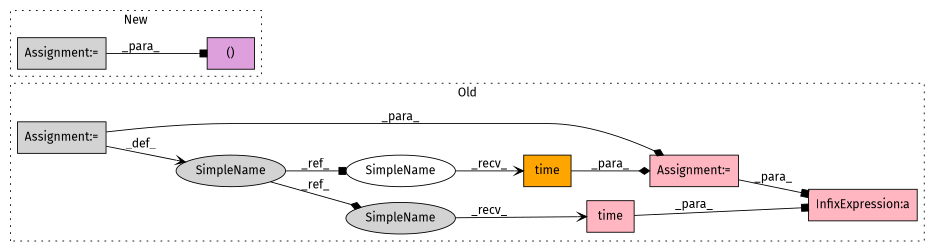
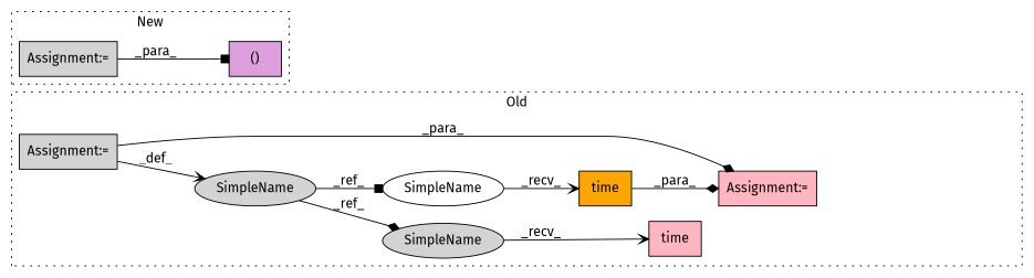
  digraph {
    rankdir=LR
    fontname="Fira Sans"
    node [a=7 l=4 s=1114 shape=box style=filled fillcolor=lightgrey fontname="Fira Sans"]
    edge [arrowhead=box fontname="Fira Sans"]
    n1 [a=32 l=6 label=time s=1648 fillcolor=lightpink]
    n2 [label="Assignment:="]
    n3 [a=42 label=SimpleName shape=ellipse]
    n4 [a=32 l=6 label=time s=1366 fillcolor=orange]
-   n5 [a=27 l=3 label="InfixExpression:a" s=1654 fillcolor=lightpink]
    n6 [l=1 label="Assignment:=" s=1360 fillcolor=lightpink]
    n7 [a=42 label=SimpleName s=1643 shape=ellipse]
    n8 [a=42 label=SimpleName s=1361 shape=ellipse fillcolor=white]
    n9 [a=106 l=29 label="()" s=1332 fillcolor=plum]
    n10 [l=11 label="Assignment:=" s=1088]
    subgraph cluster_1 {
      label=Old
      style=dotted
      n1
      n2
      n3
      n4
-     n5
      n6
      n7
      n8
    }
    subgraph cluster_2 {
      label=New
      style=dotted
      n9
      n10
    }
-   n1 -> n5 [label=_para_]
    n2 -> n3 [label=_def_ arrowhead=vee]
    n2 -> n6 [label=_para_ arrowhead=diamond]
    n3 -> n7 [label=_ref_ arrowhead=diamond]
    n3 -> n8 [label=_ref_]
    n4 -> n6 [label=_para_ arrowhead=diamond]
-   n6 -> n5 [label=_para_]
    n7 -> n1 [label=_recv_ arrowhead=vee]
    n8 -> n4 [label=_recv_ arrowhead=vee]
    n10 -> n9 [label=_para_]
  }
